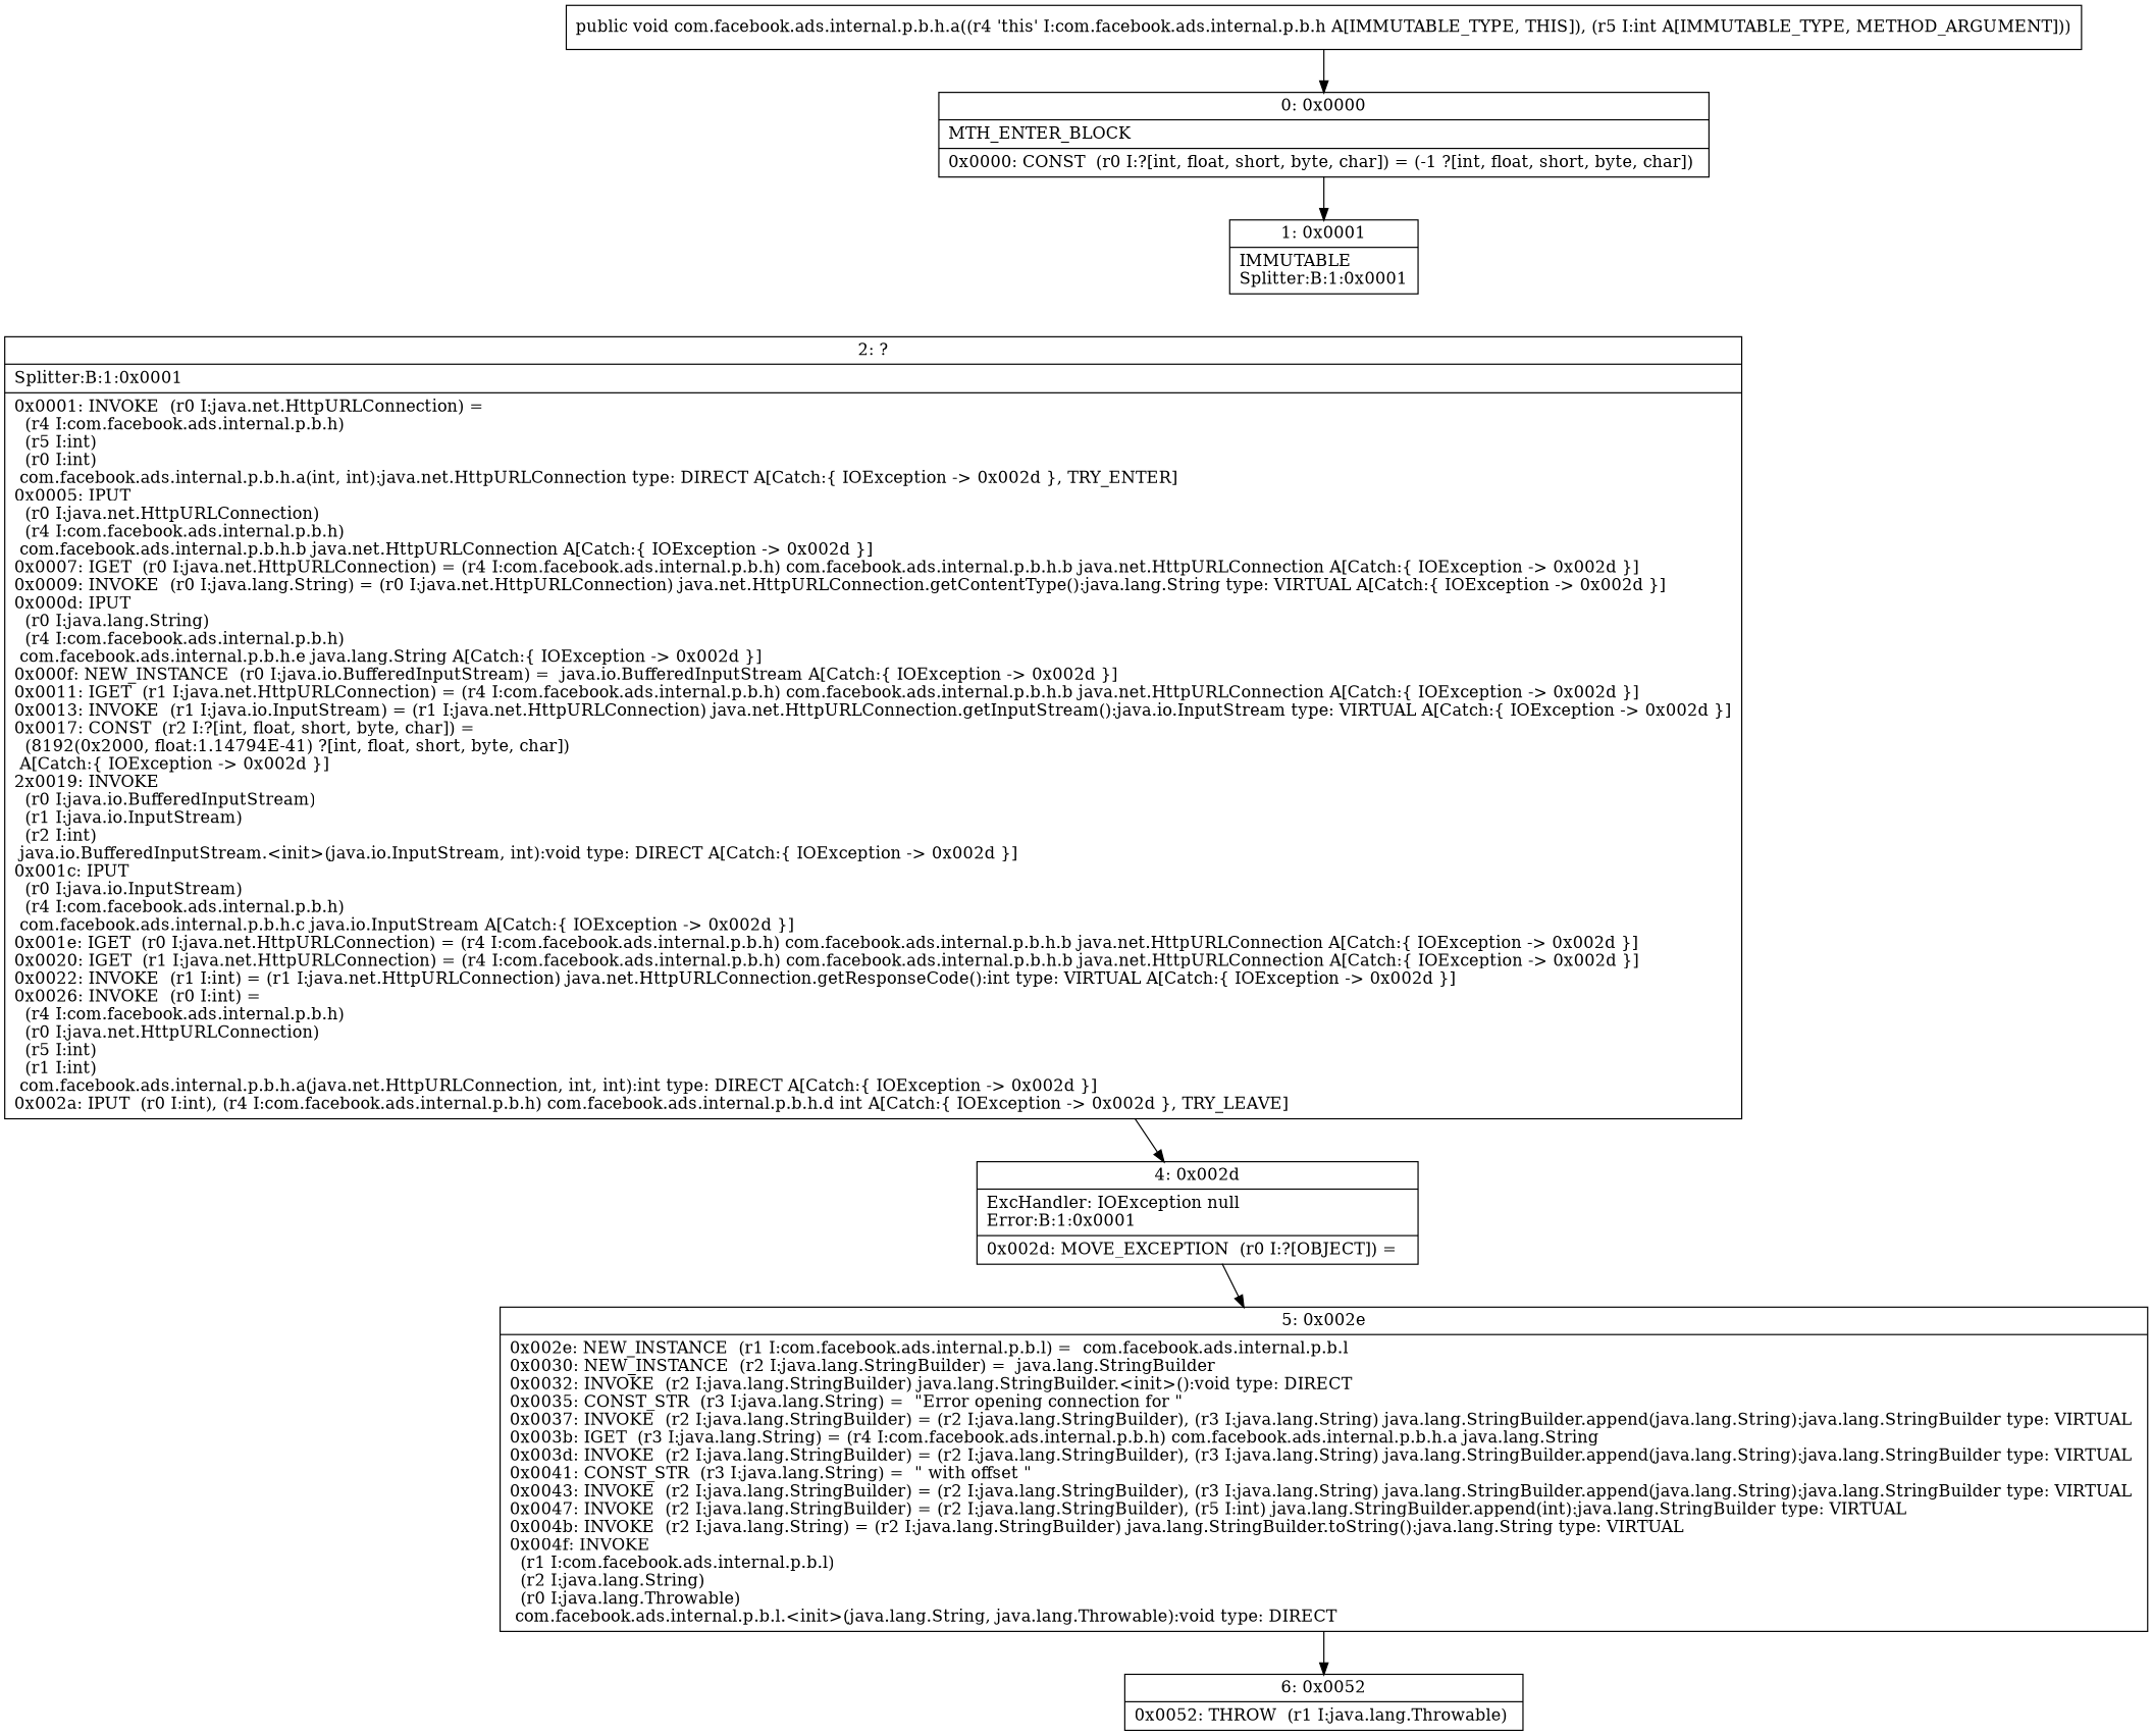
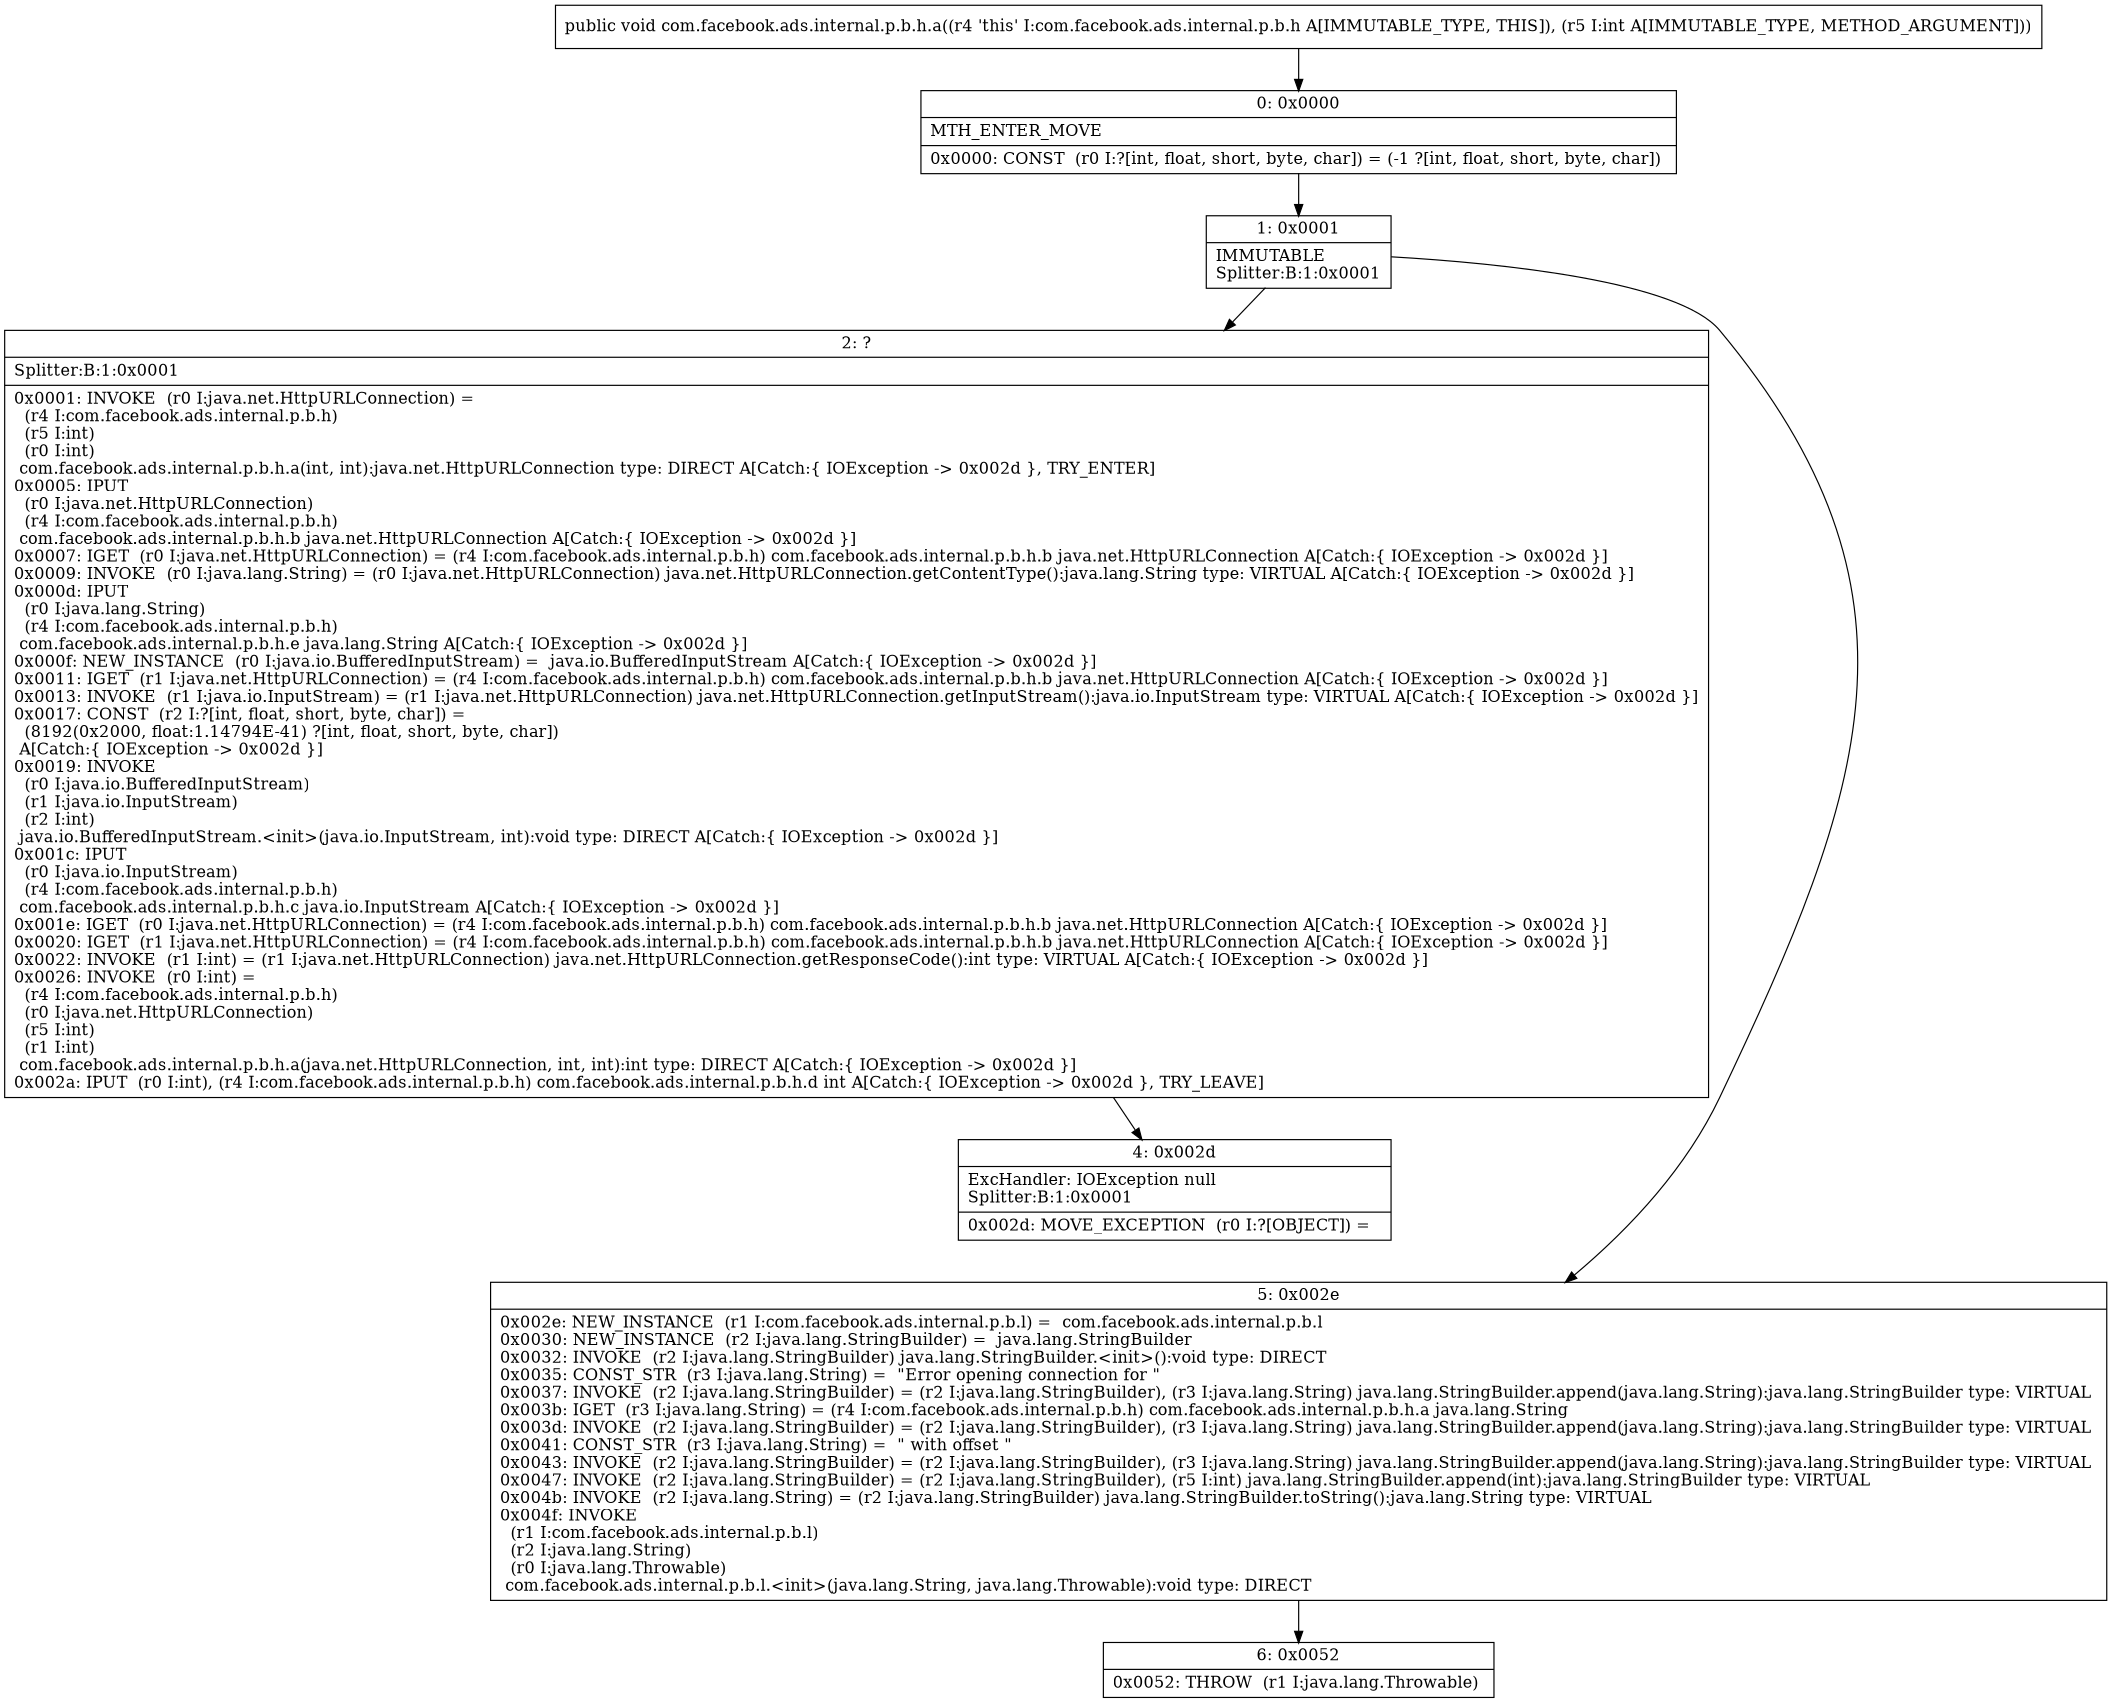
  digraph {
    node [shape=record]
-   n1 [label="{0\:\ 0x0000|MTH_ENTER_BLOCK\l|0x0000: CONST  (r0 I:?[int, float, short, byte, char]) = (\-1 ?[int, float, short, byte, char]) \l}"]
+   n1 [label="{0\:\ 0x0000|MTH_ENTER_MOVE\l|0x0000: CONST  (r0 I:?[int, float, short, byte, char]) = (\-1 ?[int, float, short, byte, char]) \l}"]
    n2 [label="{1\:\ 0x0001|IMMUTABLE\lSplitter:B:1:0x0001\l}"]
-   n3 [label="{2\:\ ?|Splitter:B:1:0x0001\l|0x0001: INVOKE  (r0 I:java.net.HttpURLConnection) = \l  (r4 I:com.facebook.ads.internal.p.b.h)\l  (r5 I:int)\l  (r0 I:int)\l com.facebook.ads.internal.p.b.h.a(int, int):java.net.HttpURLConnection type: DIRECT A[Catch:\{ IOException \-\> 0x002d \}, TRY_ENTER]\l0x0005: IPUT  \l  (r0 I:java.net.HttpURLConnection)\l  (r4 I:com.facebook.ads.internal.p.b.h)\l com.facebook.ads.internal.p.b.h.b java.net.HttpURLConnection A[Catch:\{ IOException \-\> 0x002d \}]\l0x0007: IGET  (r0 I:java.net.HttpURLConnection) = (r4 I:com.facebook.ads.internal.p.b.h) com.facebook.ads.internal.p.b.h.b java.net.HttpURLConnection A[Catch:\{ IOException \-\> 0x002d \}]\l0x0009: INVOKE  (r0 I:java.lang.String) = (r0 I:java.net.HttpURLConnection) java.net.HttpURLConnection.getContentType():java.lang.String type: VIRTUAL A[Catch:\{ IOException \-\> 0x002d \}]\l0x000d: IPUT  \l  (r0 I:java.lang.String)\l  (r4 I:com.facebook.ads.internal.p.b.h)\l com.facebook.ads.internal.p.b.h.e java.lang.String A[Catch:\{ IOException \-\> 0x002d \}]\l0x000f: NEW_INSTANCE  (r0 I:java.io.BufferedInputStream) =  java.io.BufferedInputStream A[Catch:\{ IOException \-\> 0x002d \}]\l0x0011: IGET  (r1 I:java.net.HttpURLConnection) = (r4 I:com.facebook.ads.internal.p.b.h) com.facebook.ads.internal.p.b.h.b java.net.HttpURLConnection A[Catch:\{ IOException \-\> 0x002d \}]\l0x0013: INVOKE  (r1 I:java.io.InputStream) = (r1 I:java.net.HttpURLConnection) java.net.HttpURLConnection.getInputStream():java.io.InputStream type: VIRTUAL A[Catch:\{ IOException \-\> 0x002d \}]\l0x0017: CONST  (r2 I:?[int, float, short, byte, char]) = \l  (8192(0x2000, float:1.14794E\-41) ?[int, float, short, byte, char])\l A[Catch:\{ IOException \-\> 0x002d \}]\l2x0019: INVOKE  \l  (r0 I:java.io.BufferedInputStream)\l  (r1 I:java.io.InputStream)\l  (r2 I:int)\l java.io.BufferedInputStream.\<init\>(java.io.InputStream, int):void type: DIRECT A[Catch:\{ IOException \-\> 0x002d \}]\l0x001c: IPUT  \l  (r0 I:java.io.InputStream)\l  (r4 I:com.facebook.ads.internal.p.b.h)\l com.facebook.ads.internal.p.b.h.c java.io.InputStream A[Catch:\{ IOException \-\> 0x002d \}]\l0x001e: IGET  (r0 I:java.net.HttpURLConnection) = (r4 I:com.facebook.ads.internal.p.b.h) com.facebook.ads.internal.p.b.h.b java.net.HttpURLConnection A[Catch:\{ IOException \-\> 0x002d \}]\l0x0020: IGET  (r1 I:java.net.HttpURLConnection) = (r4 I:com.facebook.ads.internal.p.b.h) com.facebook.ads.internal.p.b.h.b java.net.HttpURLConnection A[Catch:\{ IOException \-\> 0x002d \}]\l0x0022: INVOKE  (r1 I:int) = (r1 I:java.net.HttpURLConnection) java.net.HttpURLConnection.getResponseCode():int type: VIRTUAL A[Catch:\{ IOException \-\> 0x002d \}]\l0x0026: INVOKE  (r0 I:int) = \l  (r4 I:com.facebook.ads.internal.p.b.h)\l  (r0 I:java.net.HttpURLConnection)\l  (r5 I:int)\l  (r1 I:int)\l com.facebook.ads.internal.p.b.h.a(java.net.HttpURLConnection, int, int):int type: DIRECT A[Catch:\{ IOException \-\> 0x002d \}]\l0x002a: IPUT  (r0 I:int), (r4 I:com.facebook.ads.internal.p.b.h) com.facebook.ads.internal.p.b.h.d int A[Catch:\{ IOException \-\> 0x002d \}, TRY_LEAVE]\l}"]
-   n4 [label="{4\:\ 0x002d|ExcHandler: IOException null\lError:B:1:0x0001\l|0x002d: MOVE_EXCEPTION  (r0 I:?[OBJECT]) =  \l}"]
+   n3 [label="{2\:\ ?|Splitter:B:1:0x0001\l|0x0001: INVOKE  (r0 I:java.net.HttpURLConnection) = \l  (r4 I:com.facebook.ads.internal.p.b.h)\l  (r5 I:int)\l  (r0 I:int)\l com.facebook.ads.internal.p.b.h.a(int, int):java.net.HttpURLConnection type: DIRECT A[Catch:\{ IOException \-\> 0x002d \}, TRY_ENTER]\l0x0005: IPUT  \l  (r0 I:java.net.HttpURLConnection)\l  (r4 I:com.facebook.ads.internal.p.b.h)\l com.facebook.ads.internal.p.b.h.b java.net.HttpURLConnection A[Catch:\{ IOException \-\> 0x002d \}]\l0x0007: IGET  (r0 I:java.net.HttpURLConnection) = (r4 I:com.facebook.ads.internal.p.b.h) com.facebook.ads.internal.p.b.h.b java.net.HttpURLConnection A[Catch:\{ IOException \-\> 0x002d \}]\l0x0009: INVOKE  (r0 I:java.lang.String) = (r0 I:java.net.HttpURLConnection) java.net.HttpURLConnection.getContentType():java.lang.String type: VIRTUAL A[Catch:\{ IOException \-\> 0x002d \}]\l0x000d: IPUT  \l  (r0 I:java.lang.String)\l  (r4 I:com.facebook.ads.internal.p.b.h)\l com.facebook.ads.internal.p.b.h.e java.lang.String A[Catch:\{ IOException \-\> 0x002d \}]\l0x000f: NEW_INSTANCE  (r0 I:java.io.BufferedInputStream) =  java.io.BufferedInputStream A[Catch:\{ IOException \-\> 0x002d \}]\l0x0011: IGET  (r1 I:java.net.HttpURLConnection) = (r4 I:com.facebook.ads.internal.p.b.h) com.facebook.ads.internal.p.b.h.b java.net.HttpURLConnection A[Catch:\{ IOException \-\> 0x002d \}]\l0x0013: INVOKE  (r1 I:java.io.InputStream) = (r1 I:java.net.HttpURLConnection) java.net.HttpURLConnection.getInputStream():java.io.InputStream type: VIRTUAL A[Catch:\{ IOException \-\> 0x002d \}]\l0x0017: CONST  (r2 I:?[int, float, short, byte, char]) = \l  (8192(0x2000, float:1.14794E\-41) ?[int, float, short, byte, char])\l A[Catch:\{ IOException \-\> 0x002d \}]\l0x0019: INVOKE  \l  (r0 I:java.io.BufferedInputStream)\l  (r1 I:java.io.InputStream)\l  (r2 I:int)\l java.io.BufferedInputStream.\<init\>(java.io.InputStream, int):void type: DIRECT A[Catch:\{ IOException \-\> 0x002d \}]\l0x001c: IPUT  \l  (r0 I:java.io.InputStream)\l  (r4 I:com.facebook.ads.internal.p.b.h)\l com.facebook.ads.internal.p.b.h.c java.io.InputStream A[Catch:\{ IOException \-\> 0x002d \}]\l0x001e: IGET  (r0 I:java.net.HttpURLConnection) = (r4 I:com.facebook.ads.internal.p.b.h) com.facebook.ads.internal.p.b.h.b java.net.HttpURLConnection A[Catch:\{ IOException \-\> 0x002d \}]\l0x0020: IGET  (r1 I:java.net.HttpURLConnection) = (r4 I:com.facebook.ads.internal.p.b.h) com.facebook.ads.internal.p.b.h.b java.net.HttpURLConnection A[Catch:\{ IOException \-\> 0x002d \}]\l0x0022: INVOKE  (r1 I:int) = (r1 I:java.net.HttpURLConnection) java.net.HttpURLConnection.getResponseCode():int type: VIRTUAL A[Catch:\{ IOException \-\> 0x002d \}]\l0x0026: INVOKE  (r0 I:int) = \l  (r4 I:com.facebook.ads.internal.p.b.h)\l  (r0 I:java.net.HttpURLConnection)\l  (r5 I:int)\l  (r1 I:int)\l com.facebook.ads.internal.p.b.h.a(java.net.HttpURLConnection, int, int):int type: DIRECT A[Catch:\{ IOException \-\> 0x002d \}]\l0x002a: IPUT  (r0 I:int), (r4 I:com.facebook.ads.internal.p.b.h) com.facebook.ads.internal.p.b.h.d int A[Catch:\{ IOException \-\> 0x002d \}, TRY_LEAVE]\l}"]
+   n4 [label="{4\:\ 0x002d|ExcHandler: IOException null\lSplitter:B:1:0x0001\l|0x002d: MOVE_EXCEPTION  (r0 I:?[OBJECT]) =  \l}"]
    n5 [label="{5\:\ 0x002e|0x002e: NEW_INSTANCE  (r1 I:com.facebook.ads.internal.p.b.l) =  com.facebook.ads.internal.p.b.l \l0x0030: NEW_INSTANCE  (r2 I:java.lang.StringBuilder) =  java.lang.StringBuilder \l0x0032: INVOKE  (r2 I:java.lang.StringBuilder) java.lang.StringBuilder.\<init\>():void type: DIRECT \l0x0035: CONST_STR  (r3 I:java.lang.String) =  \"Error opening connection for \" \l0x0037: INVOKE  (r2 I:java.lang.StringBuilder) = (r2 I:java.lang.StringBuilder), (r3 I:java.lang.String) java.lang.StringBuilder.append(java.lang.String):java.lang.StringBuilder type: VIRTUAL \l0x003b: IGET  (r3 I:java.lang.String) = (r4 I:com.facebook.ads.internal.p.b.h) com.facebook.ads.internal.p.b.h.a java.lang.String \l0x003d: INVOKE  (r2 I:java.lang.StringBuilder) = (r2 I:java.lang.StringBuilder), (r3 I:java.lang.String) java.lang.StringBuilder.append(java.lang.String):java.lang.StringBuilder type: VIRTUAL \l0x0041: CONST_STR  (r3 I:java.lang.String) =  \" with offset \" \l0x0043: INVOKE  (r2 I:java.lang.StringBuilder) = (r2 I:java.lang.StringBuilder), (r3 I:java.lang.String) java.lang.StringBuilder.append(java.lang.String):java.lang.StringBuilder type: VIRTUAL \l0x0047: INVOKE  (r2 I:java.lang.StringBuilder) = (r2 I:java.lang.StringBuilder), (r5 I:int) java.lang.StringBuilder.append(int):java.lang.StringBuilder type: VIRTUAL \l0x004b: INVOKE  (r2 I:java.lang.String) = (r2 I:java.lang.StringBuilder) java.lang.StringBuilder.toString():java.lang.String type: VIRTUAL \l0x004f: INVOKE  \l  (r1 I:com.facebook.ads.internal.p.b.l)\l  (r2 I:java.lang.String)\l  (r0 I:java.lang.Throwable)\l com.facebook.ads.internal.p.b.l.\<init\>(java.lang.String, java.lang.Throwable):void type: DIRECT \l}"]
    n6 [label="{6\:\ 0x0052|0x0052: THROW  (r1 I:java.lang.Throwable) \l}"]
    n7 [label="{public void com.facebook.ads.internal.p.b.h.a((r4 'this' I:com.facebook.ads.internal.p.b.h A[IMMUTABLE_TYPE, THIS]), (r5 I:int A[IMMUTABLE_TYPE, METHOD_ARGUMENT])) }"]
    n1 -> n2
+   n2 -> n3
    n3 -> n4
-   n4 -> n5
+   n2 -> n5
    n5 -> n6
    n7 -> n1
  }
